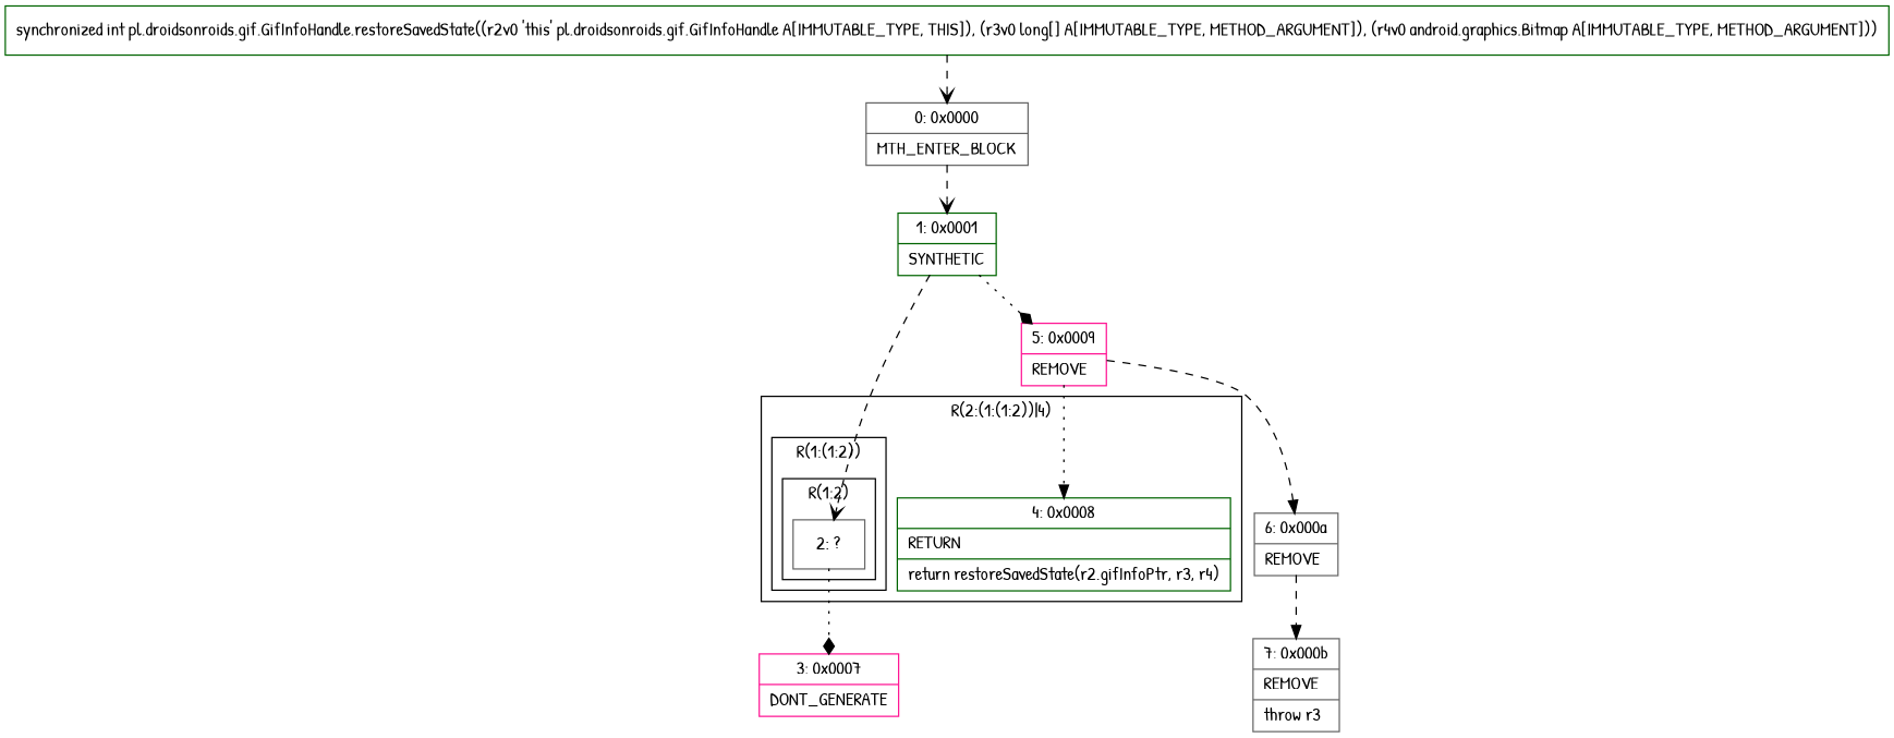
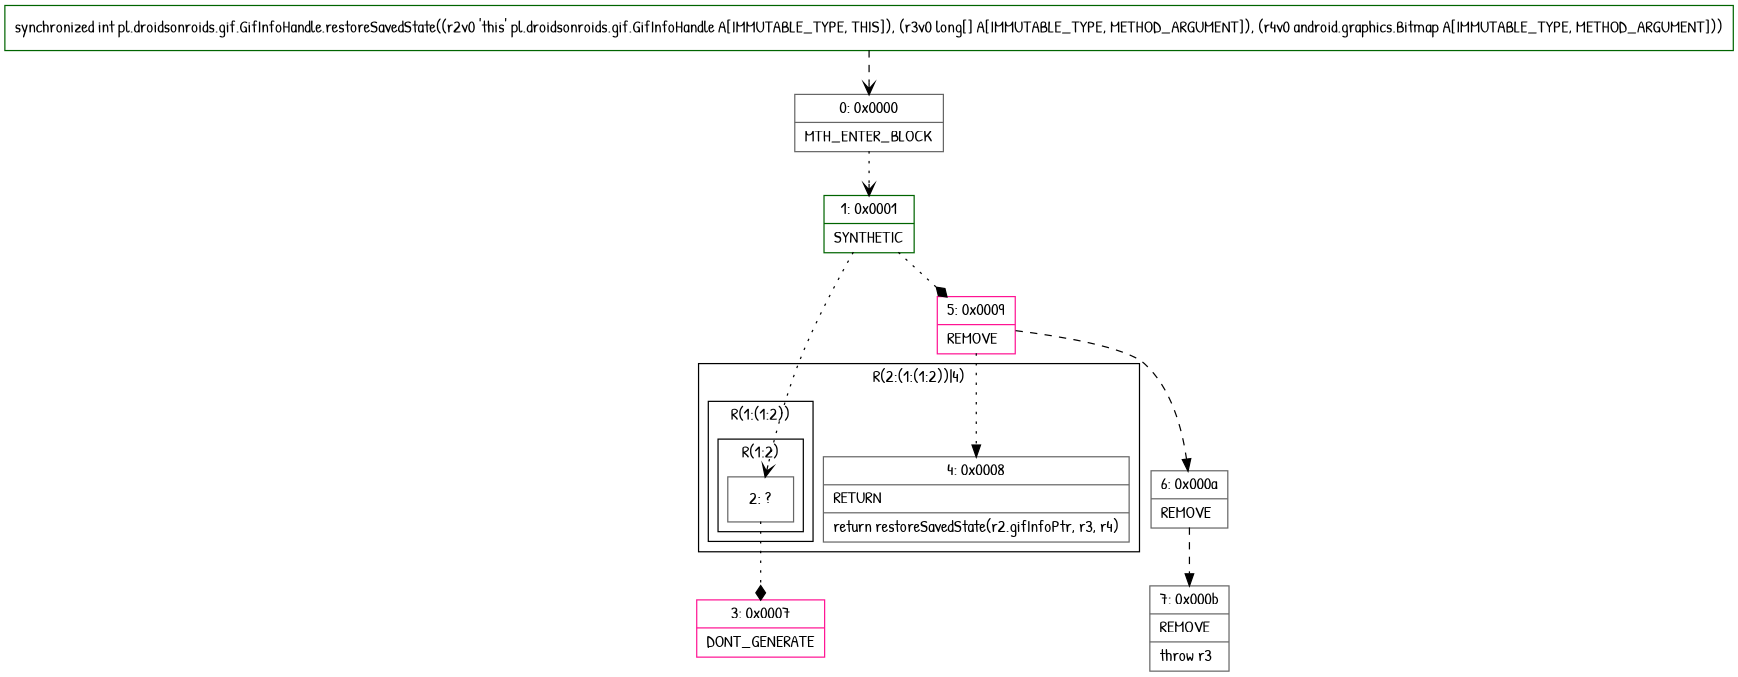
  digraph {
    fontname="Patrick Hand"
    node [color=gray40 fontname="Patrick Hand" shape=record]
    edge [arrowhead=vee fontname="Patrick Hand" style=dotted]
    n1 [label="{2\:\ ?}"]
-   n2 [color=darkgreen label="{4\:\ 0x0008|RETURN\l|return restoreSavedState(r2.gifInfoPtr, r3, r4)\l}"]
+   n2 [label="{4\:\ 0x0008|RETURN\l|return restoreSavedState(r2.gifInfoPtr, r3, r4)\l}"]
    n3 [color=deeppink label="{3\:\ 0x0007|DONT_GENERATE\l}"]
    n4 [label="{0\:\ 0x0000|MTH_ENTER_BLOCK\l}"]
    n5 [color=darkgreen label="{1\:\ 0x0001|SYNTHETIC\l}"]
    n6 [color=deeppink label="{5\:\ 0x0009|REMOVE\l}"]
    n7 [label="{6\:\ 0x000a|REMOVE\l}"]
    n8 [label="{7\:\ 0x000b|REMOVE\l|throw r3\l}"]
    n9 [color=darkgreen label="{synchronized int pl.droidsonroids.gif.GifInfoHandle.restoreSavedState((r2v0 'this' pl.droidsonroids.gif.GifInfoHandle A[IMMUTABLE_TYPE, THIS]), (r3v0 long[] A[IMMUTABLE_TYPE, METHOD_ARGUMENT]), (r4v0 android.graphics.Bitmap A[IMMUTABLE_TYPE, METHOD_ARGUMENT])) }"]
    subgraph cluster_1 {
      label="R(2:(1:(1:2))|4)"
      n2
      subgraph cluster_2 {
        label="R(1:(1:2))"
        subgraph cluster_3 {
          label="R(1:2)"
          n1
        }
      }
    }
    n1 -> n3 [arrowhead=diamond]
-   n4 -> n5 [style=dashed]
-   n5 -> n1 [style=dashed]
+   n4 -> n5
+   n5 -> n1
    n5 -> n6 [arrowhead=diamond]
    n6 -> n2 [arrowhead=normal]
    n6 -> n7 [arrowhead=normal style=dashed]
    n7 -> n8 [arrowhead=normal style=dashed]
    n9 -> n4 [style=dashed]
  }
